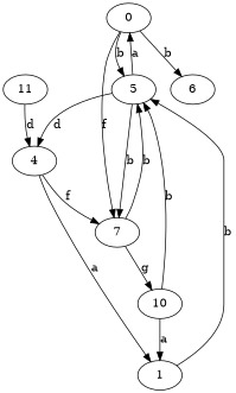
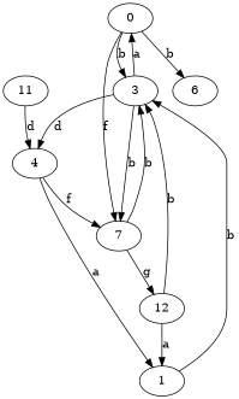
  strict digraph {
    0
-   3 [label=5]
+   3
    6
    7
    4
-   10
+   10 [label=12]
    1
    11
    0 -> 3 [label=b]
    0 -> 6 [label=b]
    0 -> 7 [label=f]
    3 -> 0 [label=a]
    3 -> 7 [label=b]
    3 -> 4 [label=d]
    7 -> 3 [label=b]
    7 -> 10 [label=g]
    4 -> 7 [label=f]
    4 -> 1 [label=a]
    10 -> 3 [label=b]
    10 -> 1 [label=a]
    1 -> 3 [label=b]
    11 -> 4 [label=d]
  }
